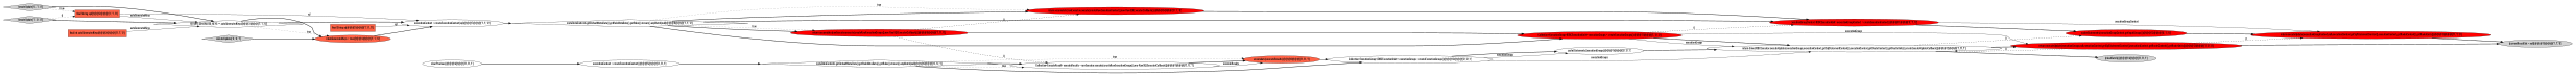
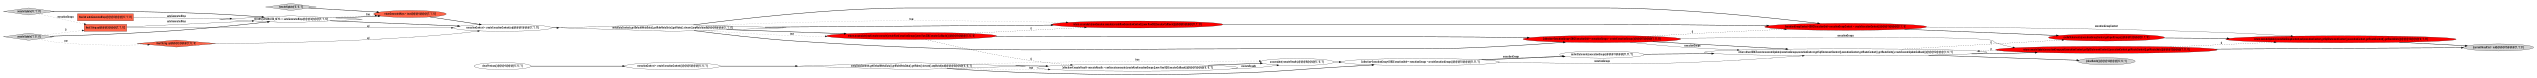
  digraph {
    fontname=Oswald
    rankdir=LR
    node [fillcolor=white fontname=Oswald shape=ellipse style=filled]
    edge [fontname=Oswald style=bold]
    n1 [label="Collection<ExecuteResult> executeResults = rawExecutor.execute(createRawExecutionGroups(),new RawSQLExecutorCallback())@@@7@@@['0', '0', '1']"]
-   n2 [fillcolor=tomato label="accumulate(executeResults)@@@8@@@['0', '0', '1']"]
+   n2 [label="accumulate(executeResults)@@@8@@@['0', '0', '1']"]
    n3 [label="Collection<ExecutionGroup<JDBCExecutionUnit>> executionGroups = createExecutionGroups()@@@10@@@['0', '0', '1']"]
    n4 [label="executionContext = createExecutionContext(sql)@@@7@@@['1', '1', '0']"]
    n5 [label="metaDataContexts.getDefaultMetaData().getRuleMetaData().getRules().stream().anyMatch(null)@@@8@@@['1', '1', '0']" shape=diamond]
    n6 [fillcolor=red label="return accumulate(rawExecutor.execute(createRawExecutionGroups(),new RawSQLExecutorCallback()))@@@9@@@['1', '0', '0']"]
    n7 [fillcolor=red label="return accumulate(rawExecutor.execute(createRawExecutionContext(),new RawSQLExecutorCallback()))@@@9@@@['0', '1', '0']"]
    n8 [fillcolor=red label="Collection<ExecutionGroup<JDBCExecutionUnit>> executionGroups = createExecutionGroups()@@@11@@@['1', '0', '0']"]
    n9 [fillcolor=red label="ExecutionGroupContext<JDBCExecutionUnit> executionGroupContext = createExecutionContext()@@@11@@@['0', '1', '0']"]
    n10 [label="executionContext = createExecutionContext()@@@5@@@['0', '0', '1']"]
    n11 [label="metaDataContexts.getDefaultMetaData().getRuleMetaData().getRules().stream().anyMatch(null)@@@6@@@['0', '0', '1']" shape=diamond]
    n12 [fillcolor=lightgray label="{currentResultSet = null}@@@15@@@['1', '1', '0']"]
    n13 [fillcolor=lightgray label="executeUpdate['0', '0', '1']" shape=diamond]
    n14 [fillcolor=tomato label="returnGeneratedKeys = true@@@4@@@['1', '1', '0']"]
    n15 [label="clearPrevious()@@@4@@@['0', '0', '1']"]
    n16 [label="return driverJDBCExecutor.executeUpdate(executionGroups,executionContext.getSqlStatementContext(),executionContext.getRouteContext().getRouteUnits(),createExecuteUpdateCallback())@@@12@@@['1', '0', '1']"]
    n17 [fillcolor=red label="return executeUpdate(executionGroups,null,executionContext.getSqlStatementContext(),executionContext.getRouteContext().getRouteUnits())@@@13@@@['1', '0', '0']"]
    n18 [fillcolor=red label="cacheStatements(executionGroupContext.getInputGroups())@@@12@@@['0', '1', '0']"]
    n19 [fillcolor=red label="return executeUpdate(executionGroupContext,null,executionContext.getSqlStatementContext(),executionContext.getRouteContext().getRouteUnits())@@@13@@@['0', '1', '0']"]
    n20 [label="RETURN_GENERATED_KEYS == autoGeneratedKeys@@@3@@@['1', '1', '0']" shape=diamond]
    n21 [fillcolor=lightgray label="{clearBatch()}@@@14@@@['0', '0', '1']"]
    n22 [label="cacheStatements(executionGroups)@@@11@@@['0', '0', '1']"]
    n23 [fillcolor=tomato label="final int autoGeneratedKeys@@@2@@@['0', '1', '0']" shape=box]
-   n24 [fillcolor=tomato label="final String sql@@@2@@@['1', '0', '0']" shape=box]
+   n24 [fillcolor=tomato label="final String sql@@@2@@@['1', '0', '0']" shape=diamond]
    n25 [fillcolor=lightgray label="executeUpdate['1', '0', '0']" shape=diamond]
    n26 [fillcolor=tomato label="final String sql@@@2@@@['1', '1', '0']" shape=box]
    n27 [fillcolor=lightgray label="executeUpdate['0', '1', '0']" shape=diamond]
    n1 -> n2 [label=executeResults style=solid]
    n1 -> n2
    n2 -> n3
    n3 -> n16 [label=executionGroups style=solid]
    n3 -> n22 [label=executionGroups style=solid]
    n3 -> n22
    n4 -> n5
    n5 -> n6
    n5 -> n6 [label=true style=dotted]
    n5 -> n7 [label=true style=dotted]
    n5 -> n7
    n5 -> n8
    n5 -> n9
    n6 -> n1 [label=0 style=dashed]
    n6 -> n7 [label=0 style=dashed]
    n6 -> n8
    n7 -> n9
    n8 -> n9 [label=0 style=dashed]
    n8 -> n16 [label=executionGroups style=solid]
    n8 -> n16
    n8 -> n17 [label=executionGroups style=solid]
    n9 -> n18
    n9 -> n19 [label=executionGroupContext style=solid]
    n10 -> n11
    n11 -> n1
    n11 -> n1 [label=true style=dotted]
    n11 -> n2 [label=true style=dotted]
    n11 -> n3
    n13 -> n14
    n14 -> n4
    n15 -> n10
    n16 -> n17
    n16 -> n18 [label=0 style=dashed]
    n16 -> n21
    n17 -> n12
    n17 -> n16 [label=0 style=dashed]
    n17 -> n19 [label=0 style=dashed]
    n18 -> n19
    n19 -> n12
    n20 -> n4
    n20 -> n14
    n20 -> n14 [label=true style=dotted]
    n22 -> n16
    n23 -> n20 [label=autoGeneratedKeys style=solid]
    n24 -> n4 [label=sql style=solid]
    n25 -> n20
+   n25 -> n24 [label=true style=dotted]
    n25 -> n26 [label=0 style=dotted]
    n26 -> n4 [label=sql style=solid]
    n26 -> n20 [label=autoGeneratedKeys style=solid]
    n27 -> n20
-   n27 -> n26 [label=true style=dotted]
+   n27 -> n26 [label=executionGroups style=dotted]
  }
